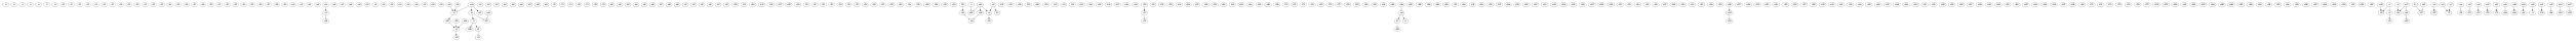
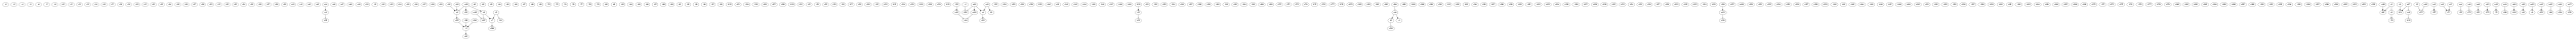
  strict digraph {
    fontname=Montserrat
    node [fontname=Montserrat]
    edge [arrowhead=onormal fontname=Montserrat weight=1]
    c2
    c3
    c4
    c5
    c6
    c7
    c8
    c10
    c11
    c12
    c13
    c14
    c16
    c17
    c18
    c19
    c20
    c21
    c22
    c23
    c24
    c25
    c26
    c27
    c28
    c30
    c31
    c32
    c33
    c34
    c35
    c36
    c37
    c38
    c39
    c40
    c41
    c42
    c43
    c44
    co1
    c231
    c46
    c47
    c48
    c49
    c50
    c51
    c52
    c53
    c54
    c55
    c56
    c57
    c58
    c59
    c60
    v6
    c187
    c61
    c62
    c63
    c64
    c65
    c66
    c67
    c68
    c69
    c70
    c73
    c74
    c76
    c77
    c78
    c79
    c80
    c81
    c83
    c84
    c85
    c86
    c87
    c88
    c89
    c91
    c92
    c93
    c95
    c96
    c97
    c99
    c100
    c101
    c104
    c105
    c106
    c107
    c108
    c109
    c110
    c111
    c112
    c113
    c115
    c116
    c117
    c119
    c120
    c121
    c122
    c123
    c124
    c125
    c126
    c128
    c129
    c130
    c132
    co12
    c94
    c133
    c134
    c135
    c136
    c138
    c139
    c140
    c141
    c142
    c143
    c144
    c145
    c146
    c147
    c148
    c149
    c150
    v10
    c211
    c151
    c152
    c153
    c154
    c155
    v3
    c90
    c156
    c157
    c158
    c159
    c160
    c162
    c163
    c164
    c165
    c168
    c169
    c170
    c171
    c173
    c174
    c175
    c176
    c177
    c178
    n166 [label=c679]
    c180
    c181
    c182
    c183
    c184
    co6
    v12
    c1
    c185
    c186
    c188
    c189
    c190
    c191
    c192
    c193
    c194
    c195
    c196
    c197
    c198
    c199
    c200
    c201
    c202
    c203
    c204
    c205
    c206
    c207
    c208
    c209
    c210
    c213
    c214
    c215
    c216
    c217
    c218
    c220
    c222
    c223
    c224
    c225
    c226
    co23
    c219
    c227
    n215 [label=c428]
    c229
    c232
+   c233
    c234
    c235
    c236
    c237
    c238
    c239
    c240
    c241
    c243
    c244
    c245
    c246
    c247
    c248
    c249
    c250
    c251
    c252
    c253
    c255
    c256
    c257
    c258
    c259
    c260
    c261
    c262
    c263
    c264
    c265
    c266
    c267
    c268
    c269
    c270
    c271
    c272
    c273
    c274
    c276
    c277
    c278
    c279
    c280
    c281
    c282
    c283
    c284
    c285
    c286
    c287
    c289
    c290
    c291
    c293
    c294
    c295
    c296
    c297
    c298
    c299
    c300
    c301
    c302
    c303
    v1
    c118
    v2
    c82
    v5
    c75
    v4
    c221
    v7
    c288
    v8
    c167
    v9
    c114
    v11
    c161
    c292
    v13
    c127
    co2
    c137
    co3
    c71
    co4
    c131
    co5
    c172
    co7
    co8
    c212
    co9
    c103
    co10
    c275
    co11
    c15
    co13
    c72
    co14
    c166
    co15
    co16
    co26
    co17
    co18
    c242
    co19
    c45
    co20
    c9
    co21
    c102
    co22
    c98
    co24
    c254
    co25
    co27
    c230
    co28
    co29
    c29
    c44 -> co1 [arrowhead=normal]
    co1 -> c231
    c60 -> v6 [arrowhead=normal]
    v6 -> c187 [arrowhead=normal]
    c187 -> v3 [arrowhead=diamond]
    c92 -> v6 [arrowhead=diamond]
    c132 -> co12 [arrowhead=diamond]
    co12 -> c94
    c150 -> v10 [arrowhead=diamond]
    v10 -> c211
    c155 -> v3 [arrowhead=normal]
    v3 -> c90 [arrowhead=normal]
    c184 -> co6
    co6 -> v12 [arrowhead=normal]
    co6 -> c1 [arrowhead=normal]
    v12 -> c292
    c196 -> v3 [arrowhead=diamond]
    c226 -> co23 [arrowhead=normal]
    co23 -> c219
    v1 -> c118
    v2 -> c82 [arrowhead=normal]
    v2 -> v5
    v5 -> c75 [arrowhead=normal]
    v4 -> c221 [arrowhead=normal]
    v7 -> c288 [arrowhead=normal]
    v8 -> v7 [arrowhead=diamond]
    v8 -> c167
    v9 -> c114 [arrowhead=normal]
-   v7 -> v11 [arrowhead=normal]
+   v11 -> v7 [arrowhead=normal]
    v11 -> c161
    v13 -> c127
    co2 -> c137 [arrowhead=diamond]
    co3 -> c71 [arrowhead=diamond]
    co4 -> c131
    co5 -> c172
    co7 -> c71 [arrowhead=diamond]
    co8 -> c212 [arrowhead=normal]
    co9 -> c103
    co10 -> c275 [arrowhead=diamond]
    co11 -> v4 [arrowhead=normal]
    co11 -> c15 [arrowhead=normal]
    co13 -> c72 [arrowhead=diamond]
    co14 -> c166
    co15 -> c127
    co16 -> c118
    co16 -> v4 [arrowhead=normal]
    co16 -> co26 [arrowhead=diamond]
    co26 -> c94
    co17 -> c114 [arrowhead=diamond]
    co17 -> co9
    co18 -> c242 [arrowhead=diamond]
    co19 -> c45 [arrowhead=diamond]
    co20 -> c9 [arrowhead=normal]
    co21 -> c102 [arrowhead=diamond]
    co22 -> c98
    co24 -> c254
    co25 -> c167
    co27 -> c230
    co28 -> c82 [arrowhead=diamond]
    co29 -> v6
    co29 -> v8 [arrowhead=diamond]
    co29 -> c29 [arrowhead=diamond]
  }
